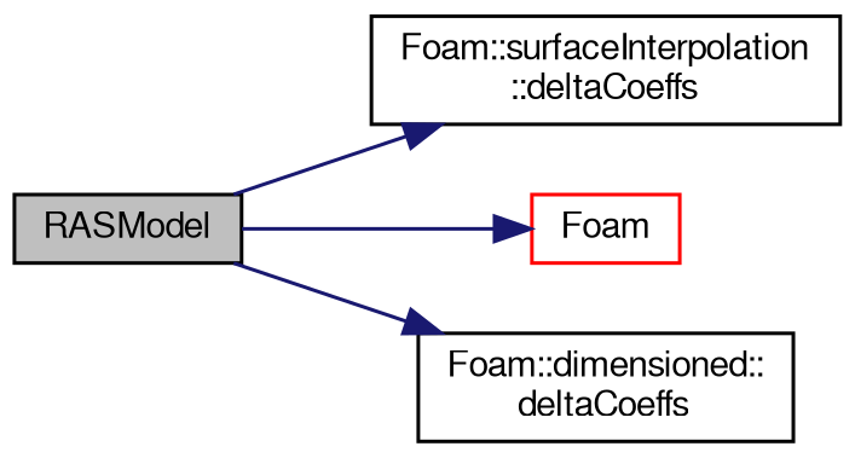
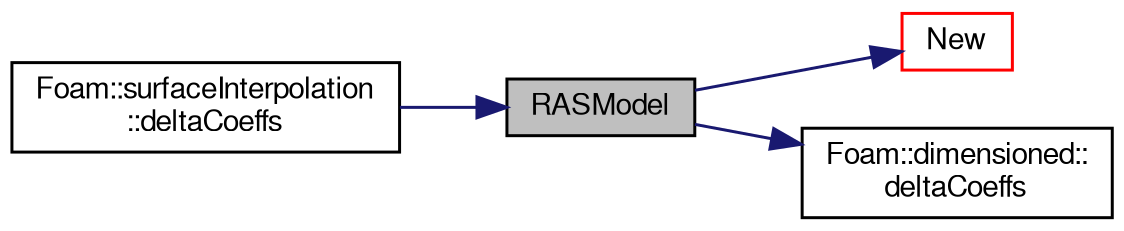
  digraph {
    rankdir=LR
    node [color=black fontname=FreeSans fontsize=10 shape=record]
    edge [color=midnightblue fontname=FreeSans fontsize=10 labelfontname=FreeSans labelfontsize=10 style=solid]
    n1 [fillcolor=grey75 fontcolor=black height=0.2 label=RASModel style=filled width=0.4]
    n2 [height=0.2 label="Foam::surfaceInterpolation\l::deltaCoeffs" width=0.4]
-   n3 [color=red height=0.2 label=Foam width=0.4]
+   n3 [color=red height=0.2 label=New width=0.4]
    n4 [height=0.2 label="Foam::dimensioned::\ldeltaCoeffs" width=0.4]
-   n1 -> n2
+   n2 -> n1
    n1 -> n3
    n1 -> n4
  }
